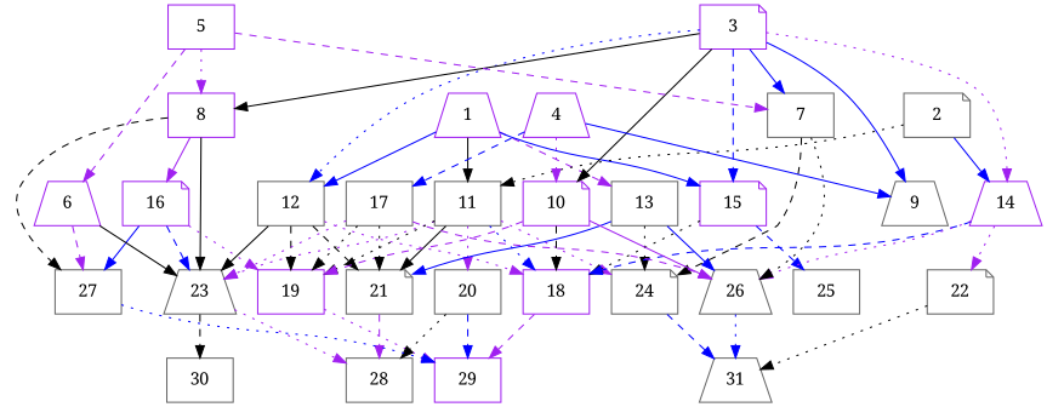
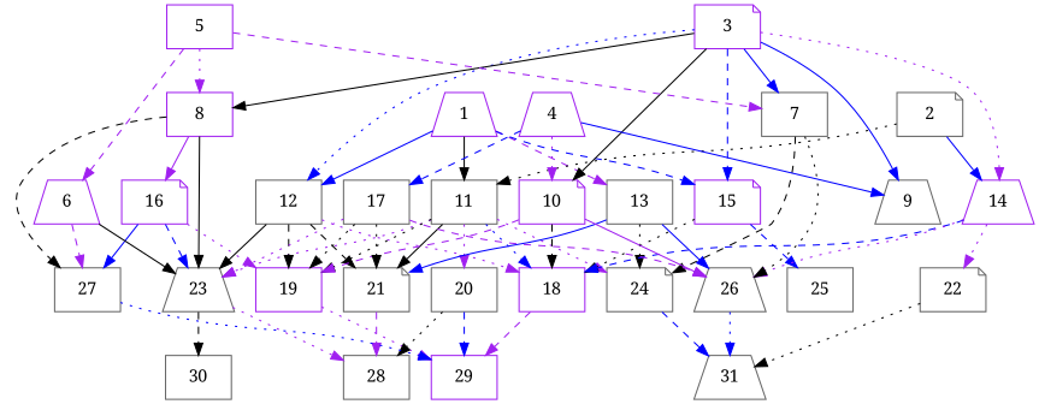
  digraph {
    fontname="Noto Serif"
    node [alpha=0.12 color=gray40 fontname="Noto Serif" shape=box]
    edge [color=purple fontname="Noto Serif" style=dotted]
    1 [alpha=0.05 color=purple expect_size=1264089472527439 shape=trapezium]
    11 [alpha=0.05 expect_size=112691497954110192]
    12 [alpha=0.11 expect_size=2660844218931686]
    13 [expect_size=285208592687935040]
    15 [alpha=0.11 color=purple expect_size=4845203806922735616 shape=note]
    23 [alpha=0.17 expect_size=1920375303118274 shape=trapezium]
    24 [alpha=0.19 expect_size=524088814449197056 shape=note]
    18 [alpha=0.08 color=purple expect_size=5165086217914531]
    19 [alpha=0.14 color=purple expect_size=262074325635327008]
    20 [expect_size=192883650531791208448]
    21 [alpha=0.18 expect_size=949882739607499 shape=note]
    26 [alpha=0.13 expect_size=23952421878559 shape=trapezium]
    25 [alpha=0.11 expect_size=8060471410865569]
    28 [expect_size=72558264673512480]
    30 [expect_size=294981616650630]
    31 [alpha=0.06 expect_size=34128703233833968 shape=trapezium]
    29 [alpha=0.13 color=purple expect_size=616862980941968]
    2 [alpha=0.02 expect_size=129886556732845 shape=note]
    14 [color=purple expect_size=7080836948722022 shape=trapezium]
    22 [alpha=0.13 expect_size=2574925513463423 shape=note]
    3 [alpha=0.08 color=purple expect_size=325566633366922816 shape=note]
    7 [alpha=0.03 expect_size=7342485655724487]
    8 [alpha=0.15 color=purple expect_size=55112191287677536]
    9 [alpha=0.14 expect_size=90152718290078662656 shape=trapezium]
    10 [alpha=0.16 color=purple expect_size=260562225497305984 shape=note]
    27 [alpha=0.14 expect_size=189807070368164216832]
    16 [alpha=0.20 color=purple expect_size=2198008140819747 shape=note]
    4 [alpha=0.15 color=purple expect_size=245621173973654080 shape=trapezium]
    17 [alpha=0.14 expect_size=264851006218085824]
    5 [alpha=0.17 color=purple expect_size=135729718736174272]
    6 [alpha=0.15 color=purple expect_size=133880523895224736 shape=trapezium]
    1 -> 11 [color=black style=solid]
    1 -> 12 [color=blue style=solid]
    1 -> 13 [style=dashed]
-   1 -> 15 [color=blue style=solid]
+   1 -> 15 [color=blue style=dashed]
    11 -> 23
    11 -> 24
    11 -> 18 [color=blue]
    11 -> 19 [color=black]
    11 -> 20
    11 -> 21 [color=black style=solid]
    12 -> 23 [color=black style=solid]
    12 -> 18
    12 -> 19 [color=black style=dashed]
    12 -> 21 [color=black style=dashed]
    13 -> 24 [color=black]
    13 -> 21 [color=blue style=solid]
    13 -> 26 [color=blue style=solid]
    15 -> 18 [color=black]
    15 -> 25 [color=blue style=dashed]
    23 -> 28
    23 -> 30 [color=black style=dashed]
    24 -> 31 [color=blue style=dashed]
    18 -> 29 [style=dashed]
    19 -> 29
    20 -> 28 [color=black]
    20 -> 29 [color=blue style=dashed]
    21 -> 28 [style=dashed]
    26 -> 31 [color=blue]
    2 -> 11 [color=black]
    2 -> 14 [color=blue style=solid]
    14 -> 18 [color=blue style=dashed]
    14 -> 26
    14 -> 22
    22 -> 31 [color=black]
    3 -> 12 [color=blue]
    3 -> 15 [color=blue style=dashed]
    3 -> 14
    3 -> 7 [color=blue style=solid]
    3 -> 8 [color=black style=solid]
    3 -> 9 [color=blue style=solid]
    3 -> 10 [color=black style=solid]
    7 -> 24 [color=black style=dashed]
    7 -> 26 [color=black]
    8 -> 23 [color=black style=solid]
    8 -> 27 [color=black style=dashed]
    8 -> 16 [style=solid]
    10 -> 18 [color=black style=dashed]
    10 -> 19 [style=dashed]
    10 -> 26 [style=solid]
    27 -> 29 [color=blue]
    16 -> 23 [color=blue style=dashed]
    16 -> 19
    16 -> 27 [color=blue style=solid]
    4 -> 9 [color=blue style=solid]
    4 -> 10
    4 -> 17 [color=blue style=dashed]
    17 -> 23
    17 -> 19 [color=black]
    17 -> 21 [color=black]
    17 -> 26 [style=dashed]
    5 -> 7 [style=dashed]
    5 -> 8
    5 -> 6 [style=dashed]
    6 -> 23 [color=black style=solid]
    6 -> 27 [style=dashed]
  }
